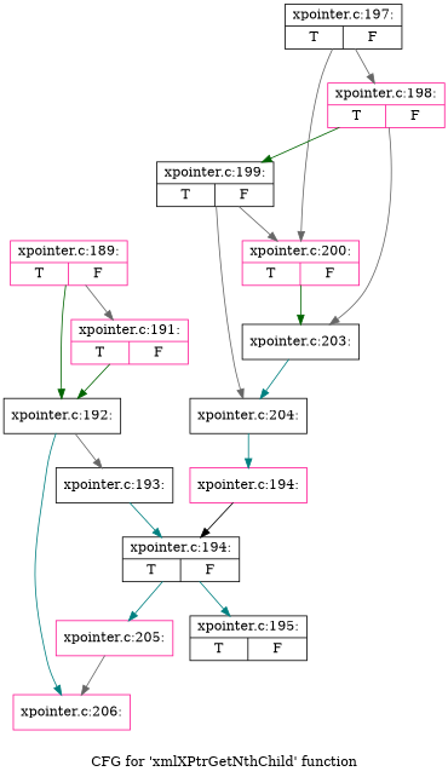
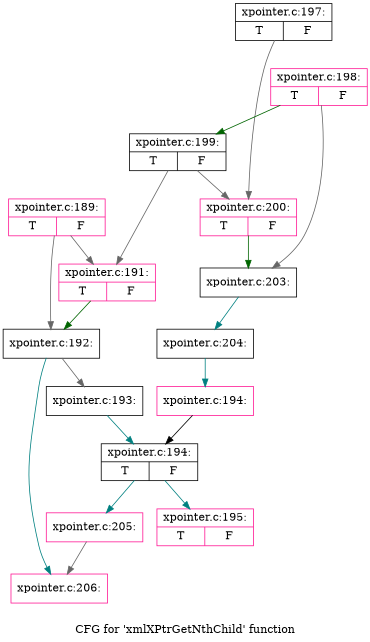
  digraph {
    label="CFG for 'xmlXPtrGetNthChild' function"
    node [color=black shape=record]
    edge [color=gray40]
    n1 [color=deeppink label="{xpointer.c:189:|{<s0>T|<s1>F}}"]
    n2 [label="{xpointer.c:192:}"]
    n3 [color=deeppink label="{xpointer.c:191:|{<s0>T|<s1>F}}"]
    n4 [color=deeppink label="{xpointer.c:206:}"]
    n5 [label="{xpointer.c:193:}"]
    n6 [label="{xpointer.c:194:|{<s0>T|<s1>F}}"]
-   n7 [label="{xpointer.c:195:|{<s0>T|<s1>F}}"]
+   n7 [color=deeppink label="{xpointer.c:195:|{<s0>T|<s1>F}}"]
    n8 [color=deeppink label="{xpointer.c:205:}"]
    n9 [label="{xpointer.c:197:|{<s0>T|<s1>F}}"]
    n10 [color=deeppink label="{xpointer.c:200:|{<s0>T|<s1>F}}"]
    n11 [color=deeppink label="{xpointer.c:198:|{<s0>T|<s1>F}}"]
    n12 [label="{xpointer.c:203:}"]
    n13 [label="{xpointer.c:199:|{<s0>T|<s1>F}}"]
    n14 [label="{xpointer.c:204:}"]
    n15 [color=deeppink label="{xpointer.c:194:}"]
-   n1 -> n2 [color=darkgreen]
+   n1 -> n2
    n1 -> n3
    n2 -> n4 [color=teal]
    n2 -> n5
    n3 -> n2 [color=darkgreen]
    n5 -> n6 [color=teal]
    n6 -> n7 [color=teal]
    n6 -> n8 [color=teal]
    n8 -> n4
    n9 -> n10
-   n9 -> n11
    n10 -> n12 [color=darkgreen]
    n11 -> n12
    n11 -> n13 [color=darkgreen]
    n12 -> n14 [color=teal]
    n13 -> n10
-   n13 -> n14
+   n13 -> n3
    n14 -> n15 [color=teal]
    n15 -> n6 [color=black]
  }
